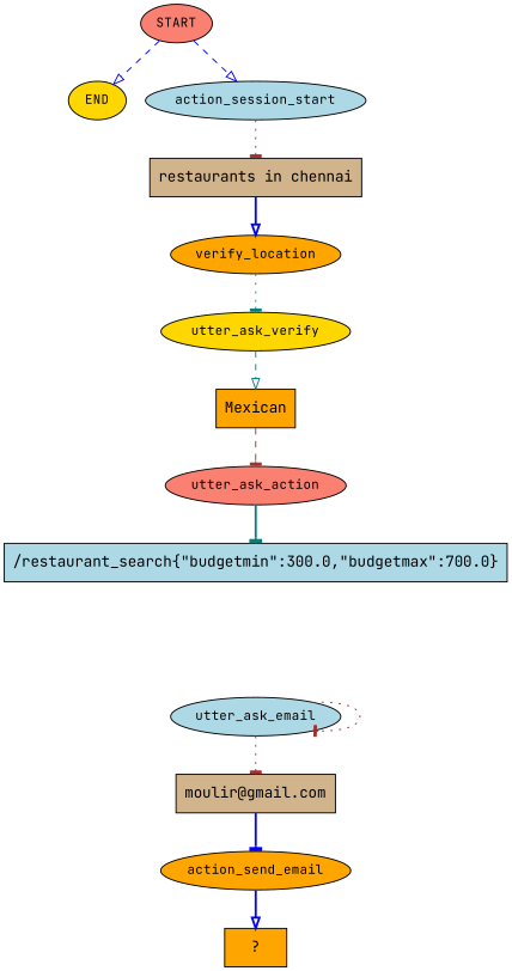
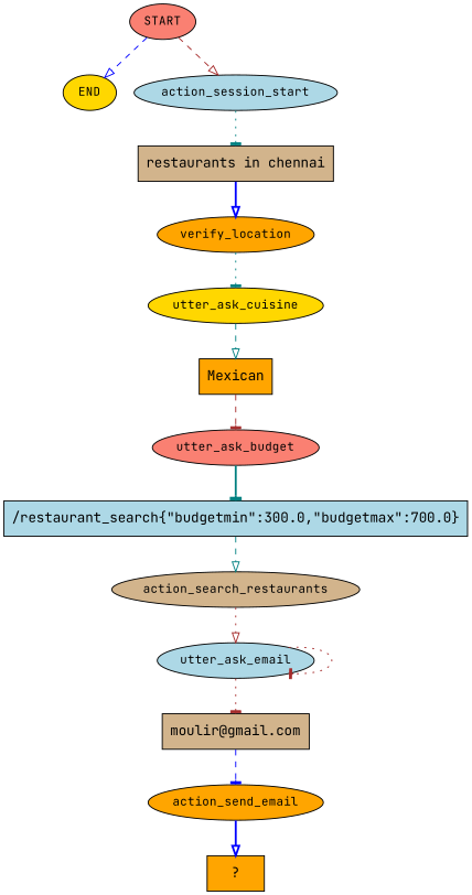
  digraph {
    fontname="JetBrains Mono"
    node [fillcolor=orange fontname="JetBrains Mono" fontsize=12 style=filled]
    edge [arrowhead=onormal color=blue fontname="JetBrains Mono" style=dashed]
    n1 [fillcolor=salmon label=START]
    n2 [fillcolor=gold label=END]
    n3 [fillcolor=lightblue label=action_session_start]
    n4 [fillcolor=tan label="restaurants in chennai" shape=rect fontsize=""]
    n5 [label=verify_location]
-   n6 [fillcolor=gold label=utter_ask_verify]
+   n6 [fillcolor=gold label=utter_ask_cuisine]
    n7 [label=Mexican shape=rect fontsize=""]
-   n8 [fillcolor=salmon label=utter_ask_action]
+   n8 [fillcolor=salmon label=utter_ask_budget]
    n9 [fillcolor=lightblue label="/restaurant_search{\"budgetmin\":300.0,\"budgetmax\":700.0}" shape=rect fontsize=""]
+   n10 [fillcolor=tan label=action_search_restaurants]
    n11 [fillcolor=lightblue label=utter_ask_email]
    n12 [fillcolor=tan label="moulir@gmail.com" shape=rect fontsize=""]
    n13 [label=action_send_email]
    n14 [label="  ?  " shape=rect fontsize=""]
    n1 -> n2
-   n1 -> n3
-   n3 -> n4 [arrowhead=tee color=brown style=dotted]
+   n1 -> n3 [color=brown]
+   n3 -> n4 [arrowhead=tee color=teal style=dotted]
    n4 -> n5 [style=bold]
    n5 -> n6 [arrowhead=tee color=teal style=dotted]
    n6 -> n7 [color=teal]
    n7 -> n8 [arrowhead=tee color=brown]
    n8 -> n9 [arrowhead=tee color=teal style=bold]
+   n9 -> n10 [color=teal]
+   n10 -> n11 [color=brown style=dotted]
    n11 -> n11 [arrowhead=tee color=brown style=dotted]
    n11 -> n12 [arrowhead=tee color=brown style=dotted]
-   n12 -> n13 [arrowhead=tee style=bold]
+   n12 -> n13 [arrowhead=tee]
    n13 -> n14 [style=bold]
  }
